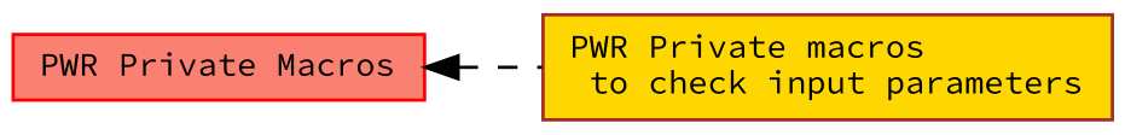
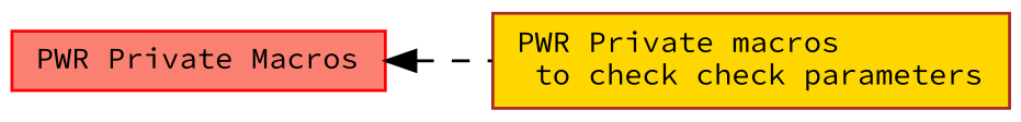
  digraph {
    rankdir=LR
    fontname="Source Code Pro"
    node [fontname="Source Code Pro" fontsize=10 shape=record style=filled]
-   n1 [color=brown fillcolor=gold fontcolor=black height=0.2 label="PWR Private macros\l to check input parameters" width=0.4]
+   n1 [color=brown fillcolor=gold fontcolor=black height=0.2 label="PWR Private macros\l to check check parameters" width=0.4]
    n2 [color=red fillcolor=salmon height=0.2 label="PWR Private Macros" width=0.4]
    n2 -> n1 [dir=back fontname="Source Code Pro" fontsize=10 labelfontname=Helvetica labelfontsize=10 shape=plaintext style=dashed]
  }
